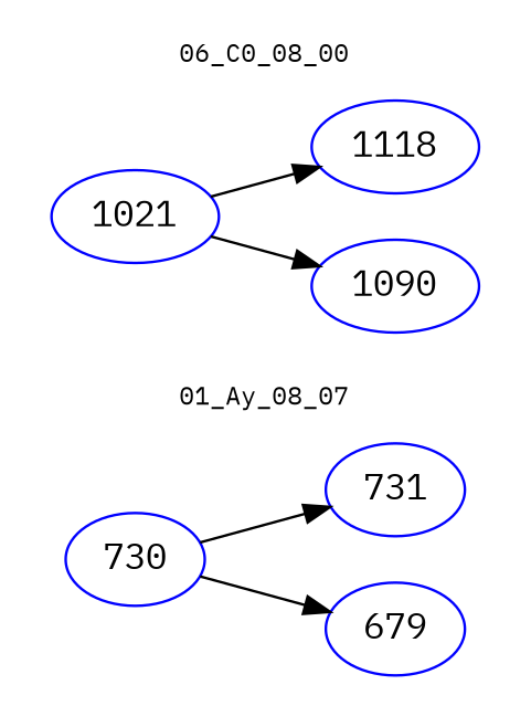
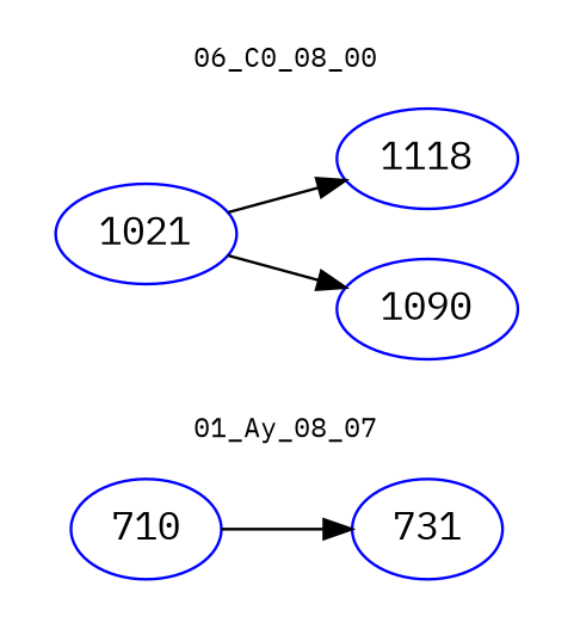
  digraph {
    fontname="IBM Plex Mono"
    rankdir=LR
    node [color=blue fontname="IBM Plex Mono"]
    edge [color=black fontname="IBM Plex Mono"]
-   n1 [label=730]
-   n2 [label=679]
+   n1 [label=710]
    n3 [label=731]
    n4 [label=1021]
    n5 [label=1090]
    n6 [label=1118]
    subgraph cluster_1 {
      color=white
      fontsize=10
      label="01_Ay_08_07"
      n1
-     n2
      n3
    }
    subgraph cluster_2 {
      color=white
      fontsize=10
      label="06_C0_08_00"
      n4
      n5
      n6
    }
-   n1 -> n2
    n1 -> n3
    n4 -> n5
    n4 -> n6
  }
